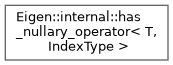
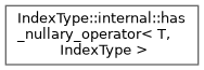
  digraph {
    rankdir=LR
-   n1 [color=grey40 fillcolor=white fontname=Helvetica fontsize=10 height=0.2 label="Eigen::internal::has\l_nullary_operator\< T,\l IndexType \>" shape=box style=filled width=0.4]
+   n1 [color=grey40 fillcolor=white fontname=Helvetica fontsize=10 height=0.2 label="IndexType::internal::has\l_nullary_operator\< T,\l IndexType \>" shape=box style=filled width=0.4]
  }
